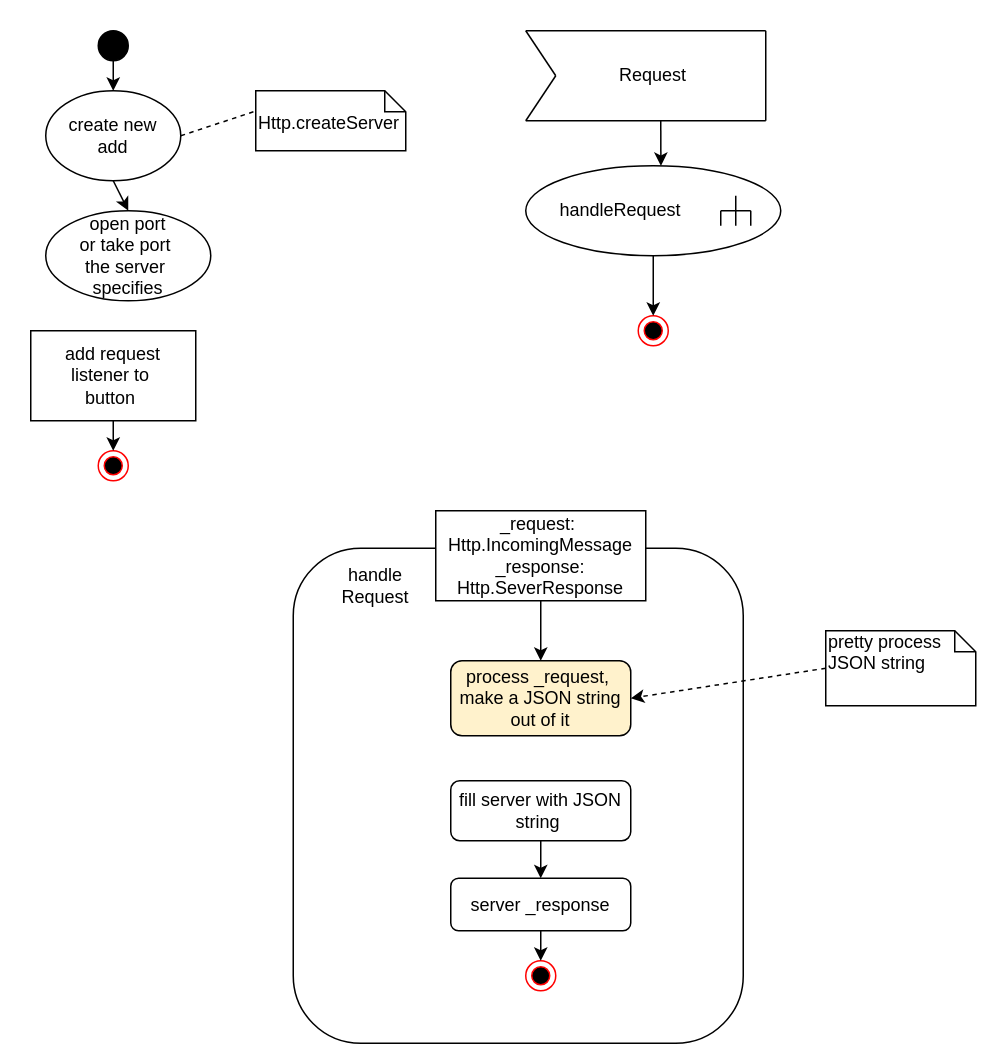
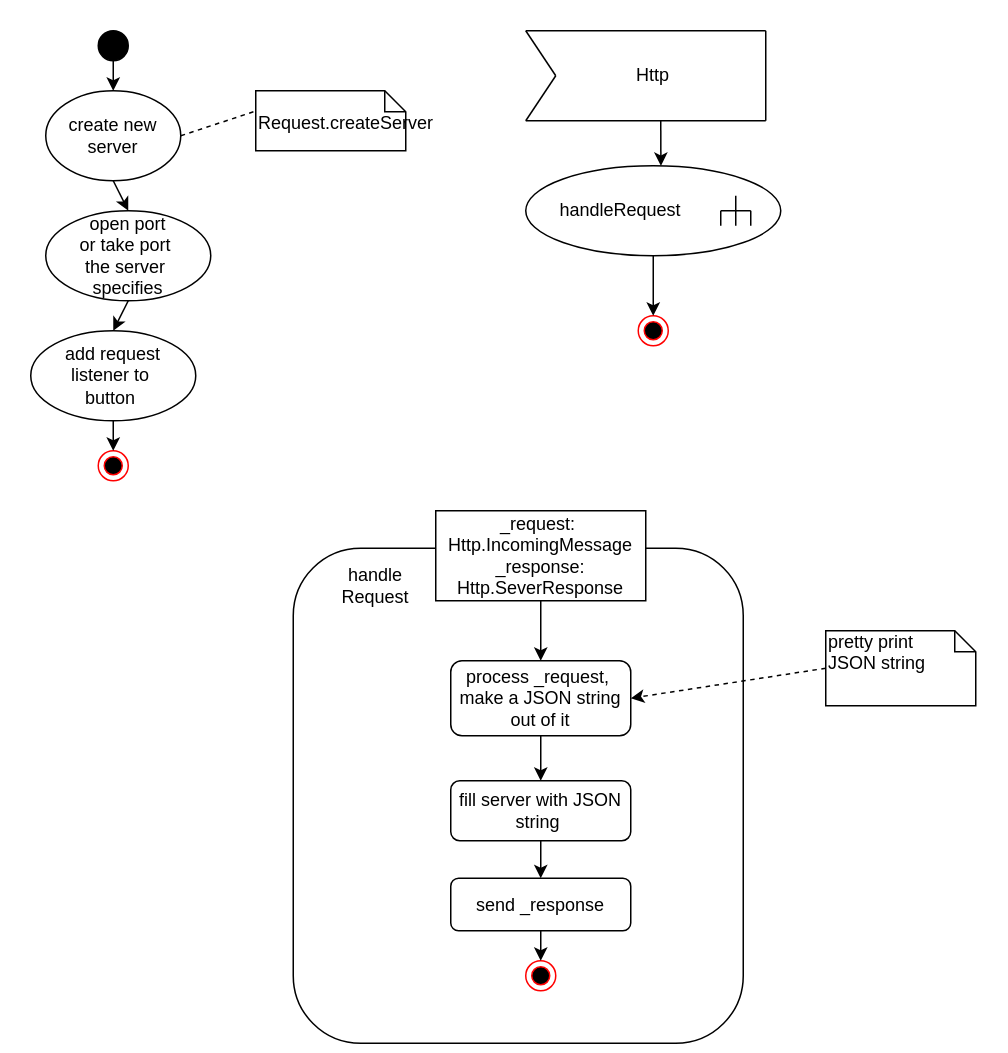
  <mxCell id="0" />
  <mxCell id="1" parent="0" />
  <mxCell id="2" value="" style="ellipse;whiteSpace=wrap;html=1;aspect=fixed;fillColor=#000000;" vertex="1" parent="1"><mxGeometry x="65" y="20" width="20" height="20" as="geometry" /></mxCell>
- <mxCell id="3" value="create new&lt;br&gt;add" style="ellipse;whiteSpace=wrap;html=1;fillColor=#FFFFFF;" vertex="1" parent="1"><mxGeometry x="30" y="60" width="90" height="60" as="geometry" /></mxCell>
+ <mxCell id="3" value="create new&lt;br&gt;server" style="ellipse;whiteSpace=wrap;html=1;fillColor=#FFFFFF;" vertex="1" parent="1"><mxGeometry x="30" y="60" width="90" height="60" as="geometry" /></mxCell>
  <mxCell id="4" value="open port&lt;br&gt;or take port&amp;nbsp;&lt;br&gt;the server&amp;nbsp;&lt;br&gt;specifies" style="ellipse;whiteSpace=wrap;html=1;fillColor=#FFFFFF;" vertex="1" parent="1"><mxGeometry x="30" y="140" width="110" height="60" as="geometry" /></mxCell>
- <mxCell id="5" value="add request&lt;br&gt;listener to&amp;nbsp;&lt;br&gt;button&amp;nbsp;" style="whiteSpace=wrap;html=1;fillColor=#FFFFFF;rounded=0;" vertex="1" parent="1"><mxGeometry x="20" y="220" width="110" height="60" as="geometry" /></mxCell>
+ <mxCell id="5" value="add request&lt;br&gt;listener to&amp;nbsp;&lt;br&gt;button&amp;nbsp;" style="ellipse;whiteSpace=wrap;html=1;fillColor=#FFFFFF;" vertex="1" parent="1"><mxGeometry x="20" y="220" width="110" height="60" as="geometry" /></mxCell>
  <mxCell id="6" value="" style="ellipse;html=1;shape=endState;fillColor=#000000;strokeColor=#ff0000;" vertex="1" parent="1"><mxGeometry x="65" y="300" width="20" height="20" as="geometry" /></mxCell>
  <mxCell id="7" value="" style="endArrow=classic;html=1;exitX=0.5;exitY=1;exitDx=0;exitDy=0;entryX=0.5;entryY=0;entryDx=0;entryDy=0;" edge="1" parent="1" source="2" target="3"><mxGeometry width="50" height="50" relative="1" as="geometry"><mxPoint x="380" y="330" as="sourcePoint" /><mxPoint x="430" y="280" as="targetPoint" /></mxGeometry></mxCell>
  <mxCell id="8" value="" style="endArrow=classic;html=1;exitX=0.5;exitY=1;exitDx=0;exitDy=0;entryX=0.5;entryY=0;entryDx=0;entryDy=0;" edge="1" parent="1" source="3" target="4"><mxGeometry width="50" height="50" relative="1" as="geometry"><mxPoint x="380" y="330" as="sourcePoint" /><mxPoint x="100" y="130" as="targetPoint" /></mxGeometry></mxCell>
+ <mxCell id="9" value="" style="endArrow=classic;html=1;exitX=0.5;exitY=1;exitDx=0;exitDy=0;entryX=0.5;entryY=0;entryDx=0;entryDy=0;" edge="1" parent="1" source="4" target="5"><mxGeometry width="50" height="50" relative="1" as="geometry"><mxPoint x="380" y="330" as="sourcePoint" /><mxPoint x="430" y="280" as="targetPoint" /></mxGeometry></mxCell>
  <mxCell id="10" value="" style="endArrow=classic;html=1;exitX=0.5;exitY=1;exitDx=0;exitDy=0;entryX=0.5;entryY=0;entryDx=0;entryDy=0;" edge="1" parent="1" source="5" target="6"><mxGeometry width="50" height="50" relative="1" as="geometry"><mxPoint x="380" y="330" as="sourcePoint" /><mxPoint x="430" y="280" as="targetPoint" /></mxGeometry></mxCell>
- <mxCell id="11" value="&lt;br&gt;Http.createServer" style="shape=note;whiteSpace=wrap;html=1;size=14;verticalAlign=top;align=left;spacingTop=-6;fillColor=#FFFFFF;" vertex="1" parent="1"><mxGeometry x="170" y="60" width="100" height="40" as="geometry" /></mxCell>
+ <mxCell id="11" value="&lt;br&gt;Request.createServer" style="shape=note;whiteSpace=wrap;html=1;size=14;verticalAlign=top;align=left;spacingTop=-6;fillColor=#FFFFFF;" vertex="1" parent="1"><mxGeometry x="170" y="60" width="100" height="40" as="geometry" /></mxCell>
  <mxCell id="12" value="" style="endArrow=none;html=1;" edge="1" parent="1"><mxGeometry width="50" height="50" relative="1" as="geometry"><mxPoint x="350" y="80" as="sourcePoint" /><mxPoint x="510" y="80" as="targetPoint" /></mxGeometry></mxCell>
  <mxCell id="13" value="" style="endArrow=none;html=1;" edge="1" parent="1"><mxGeometry width="50" height="50" relative="1" as="geometry"><mxPoint x="350" y="20" as="sourcePoint" /><mxPoint x="510" y="20" as="targetPoint" /></mxGeometry></mxCell>
  <mxCell id="14" value="" style="endArrow=none;html=1;" edge="1" parent="1"><mxGeometry width="50" height="50" relative="1" as="geometry"><mxPoint x="510" y="80" as="sourcePoint" /><mxPoint x="510" y="20" as="targetPoint" /></mxGeometry></mxCell>
  <mxCell id="15" value="" style="endArrow=none;html=1;" edge="1" parent="1"><mxGeometry width="50" height="50" relative="1" as="geometry"><mxPoint x="350" y="20" as="sourcePoint" /><mxPoint x="370" y="50" as="targetPoint" /></mxGeometry></mxCell>
  <mxCell id="16" value="" style="endArrow=none;html=1;" edge="1" parent="1"><mxGeometry width="50" height="50" relative="1" as="geometry"><mxPoint x="350" y="80" as="sourcePoint" /><mxPoint x="370" y="50" as="targetPoint" /></mxGeometry></mxCell>
- <mxCell id="17" value="Request" style="text;html=1;strokeColor=none;fillColor=none;align=center;verticalAlign=middle;whiteSpace=wrap;rounded=0;" vertex="1" parent="1"><mxGeometry x="390" y="40" width="90" height="20" as="geometry" /></mxCell>
+ <mxCell id="17" value="Http" style="text;html=1;strokeColor=none;fillColor=none;align=center;verticalAlign=middle;whiteSpace=wrap;rounded=0;" vertex="1" parent="1"><mxGeometry x="390" y="40" width="90" height="20" as="geometry" /></mxCell>
  <mxCell id="18" value="handleRequest&amp;nbsp; &amp;nbsp; &amp;nbsp; &amp;nbsp; &amp;nbsp; &amp;nbsp; &amp;nbsp;" style="ellipse;whiteSpace=wrap;html=1;fillColor=#FFFFFF;" vertex="1" parent="1"><mxGeometry x="350" y="110" width="170" height="60" as="geometry" /></mxCell>
  <mxCell id="19" value="" style="endArrow=none;html=1;" edge="1" parent="1"><mxGeometry width="50" height="50" relative="1" as="geometry"><mxPoint x="490" y="130" as="sourcePoint" /><mxPoint x="490" y="150" as="targetPoint" /></mxGeometry></mxCell>
  <mxCell id="20" value="" style="endArrow=none;html=1;" edge="1" parent="1"><mxGeometry width="50" height="50" relative="1" as="geometry"><mxPoint x="480" y="140" as="sourcePoint" /><mxPoint x="500" y="140" as="targetPoint" /></mxGeometry></mxCell>
  <mxCell id="21" value="" style="endArrow=none;html=1;" edge="1" parent="1"><mxGeometry width="50" height="50" relative="1" as="geometry"><mxPoint x="480" y="140" as="sourcePoint" /><mxPoint x="480" y="150" as="targetPoint" /><Array as="points"><mxPoint x="480" y="150" /></Array></mxGeometry></mxCell>
  <mxCell id="22" value="" style="endArrow=none;html=1;" edge="1" parent="1"><mxGeometry width="50" height="50" relative="1" as="geometry"><mxPoint x="500" y="150" as="sourcePoint" /><mxPoint x="500" y="140" as="targetPoint" /></mxGeometry></mxCell>
  <mxCell id="23" value="" style="ellipse;html=1;shape=endState;fillColor=#000000;strokeColor=#ff0000;" vertex="1" parent="1"><mxGeometry x="425" y="210" width="20" height="20" as="geometry" /></mxCell>
  <mxCell id="24" value="" style="endArrow=classic;html=1;exitX=0.5;exitY=1;exitDx=0;exitDy=0;entryX=0.5;entryY=0;entryDx=0;entryDy=0;" edge="1" parent="1" source="18" target="23"><mxGeometry width="50" height="50" relative="1" as="geometry"><mxPoint x="510" y="220" as="sourcePoint" /><mxPoint x="560" y="170" as="targetPoint" /></mxGeometry></mxCell>
  <mxCell id="25" value="" style="endArrow=classic;html=1;entryX=0.53;entryY=0.002;entryDx=0;entryDy=0;entryPerimeter=0;" edge="1" parent="1" target="18"><mxGeometry width="50" height="50" relative="1" as="geometry"><mxPoint x="440" y="80" as="sourcePoint" /><mxPoint x="530" y="180" as="targetPoint" /></mxGeometry></mxCell>
  <mxCell id="26" value="" style="rounded=1;whiteSpace=wrap;html=1;fillColor=#FFFFFF;rotation=90;" vertex="1" parent="1"><mxGeometry x="180" y="380" width="330" height="300" as="geometry" /></mxCell>
  <mxCell id="27" value="_request:&amp;nbsp;&lt;br&gt;Http.IncomingMessage&lt;br&gt;_response: Http.SeverResponse" style="rounded=0;whiteSpace=wrap;html=1;fillColor=#FFFFFF;" vertex="1" parent="1"><mxGeometry x="290" y="340" width="140" height="60" as="geometry" /></mxCell>
  <mxCell id="28" value="" style="endArrow=none;dashed=1;html=1;exitX=1;exitY=0.5;exitDx=0;exitDy=0;entryX=-0.008;entryY=0.345;entryDx=0;entryDy=0;entryPerimeter=0;" edge="1" parent="1" source="3" target="11"><mxGeometry width="50" height="50" relative="1" as="geometry"><mxPoint x="380" y="100" as="sourcePoint" /><mxPoint x="430" y="50" as="targetPoint" /></mxGeometry></mxCell>
  <mxCell id="29" value="handle&lt;br&gt;Request" style="text;html=1;strokeColor=none;fillColor=none;align=center;verticalAlign=middle;whiteSpace=wrap;rounded=0;" vertex="1" parent="1"><mxGeometry x="230" y="380" width="40" height="20" as="geometry" /></mxCell>
- <mxCell id="30" value="process _request,&amp;nbsp;&lt;br&gt;make a JSON string&lt;br&gt;out of it" style="rounded=1;whiteSpace=wrap;html=1;fillColor=#fff2cc;" vertex="1" parent="1"><mxGeometry x="300" y="440" width="120" height="50" as="geometry" /></mxCell>
+ <mxCell id="30" value="process _request,&amp;nbsp;&lt;br&gt;make a JSON string&lt;br&gt;out of it" style="rounded=1;whiteSpace=wrap;html=1;fillColor=#FFFFFF;" vertex="1" parent="1"><mxGeometry x="300" y="440" width="120" height="50" as="geometry" /></mxCell>
  <mxCell id="31" value="fill server with JSON string&amp;nbsp;" style="rounded=1;whiteSpace=wrap;html=1;fillColor=#FFFFFF;" vertex="1" parent="1"><mxGeometry x="300" y="520" width="120" height="40" as="geometry" /></mxCell>
- <mxCell id="32" value="server _response" style="rounded=1;whiteSpace=wrap;html=1;fillColor=#FFFFFF;" vertex="1" parent="1"><mxGeometry x="300" y="585" width="120" height="35" as="geometry" /></mxCell>
+ <mxCell id="32" value="send _response" style="rounded=1;whiteSpace=wrap;html=1;fillColor=#FFFFFF;" vertex="1" parent="1"><mxGeometry x="300" y="585" width="120" height="35" as="geometry" /></mxCell>
  <mxCell id="33" value="" style="ellipse;html=1;shape=endState;fillColor=#000000;strokeColor=#ff0000;" vertex="1" parent="1"><mxGeometry x="350" y="640" width="20" height="20" as="geometry" /></mxCell>
  <mxCell id="34" value="" style="endArrow=classic;html=1;exitX=0.5;exitY=1;exitDx=0;exitDy=0;entryX=0.5;entryY=0;entryDx=0;entryDy=0;" edge="1" parent="1" source="27" target="30"><mxGeometry width="50" height="50" relative="1" as="geometry"><mxPoint x="380" y="500" as="sourcePoint" /><mxPoint x="430" y="450" as="targetPoint" /></mxGeometry></mxCell>
+ <mxCell id="35" value="" style="endArrow=classic;html=1;exitX=0.5;exitY=1;exitDx=0;exitDy=0;entryX=0.5;entryY=0;entryDx=0;entryDy=0;" edge="1" parent="1" source="30" target="31"><mxGeometry width="50" height="50" relative="1" as="geometry"><mxPoint x="380" y="500" as="sourcePoint" /><mxPoint x="430" y="450" as="targetPoint" /></mxGeometry></mxCell>
  <mxCell id="36" value="" style="endArrow=classic;html=1;exitX=0.5;exitY=1;exitDx=0;exitDy=0;entryX=0.5;entryY=0;entryDx=0;entryDy=0;" edge="1" parent="1" source="31" target="32"><mxGeometry width="50" height="50" relative="1" as="geometry"><mxPoint x="380" y="500" as="sourcePoint" /><mxPoint x="430" y="450" as="targetPoint" /></mxGeometry></mxCell>
  <mxCell id="37" value="" style="endArrow=classic;html=1;exitX=0.5;exitY=1;exitDx=0;exitDy=0;entryX=0.5;entryY=0;entryDx=0;entryDy=0;" edge="1" parent="1" source="32" target="33"><mxGeometry width="50" height="50" relative="1" as="geometry"><mxPoint x="380" y="500" as="sourcePoint" /><mxPoint x="430" y="450" as="targetPoint" /></mxGeometry></mxCell>
- <mxCell id="38" value="pretty process&lt;br&gt;JSON string" style="shape=note;whiteSpace=wrap;html=1;size=14;verticalAlign=top;align=left;spacingTop=-6;fillColor=#FFFFFF;" vertex="1" parent="1"><mxGeometry x="550" y="420" width="100" height="50" as="geometry" /></mxCell>
+ <mxCell id="38" value="pretty print&lt;br&gt;JSON string" style="shape=note;whiteSpace=wrap;html=1;size=14;verticalAlign=top;align=left;spacingTop=-6;fillColor=#FFFFFF;" vertex="1" parent="1"><mxGeometry x="550" y="420" width="100" height="50" as="geometry" /></mxCell>
  <mxCell id="39" value="" style="endArrow=classic;dashed=1;html=1;entryX=1;entryY=0.5;entryDx=0;entryDy=0;exitX=0;exitY=0.5;exitDx=0;exitDy=0;exitPerimeter=0;" edge="1" parent="1" source="38" target="30"><mxGeometry width="50" height="50" relative="1" as="geometry"><mxPoint x="380" y="500" as="sourcePoint" /><mxPoint x="430" y="450" as="targetPoint" /></mxGeometry></mxCell>
